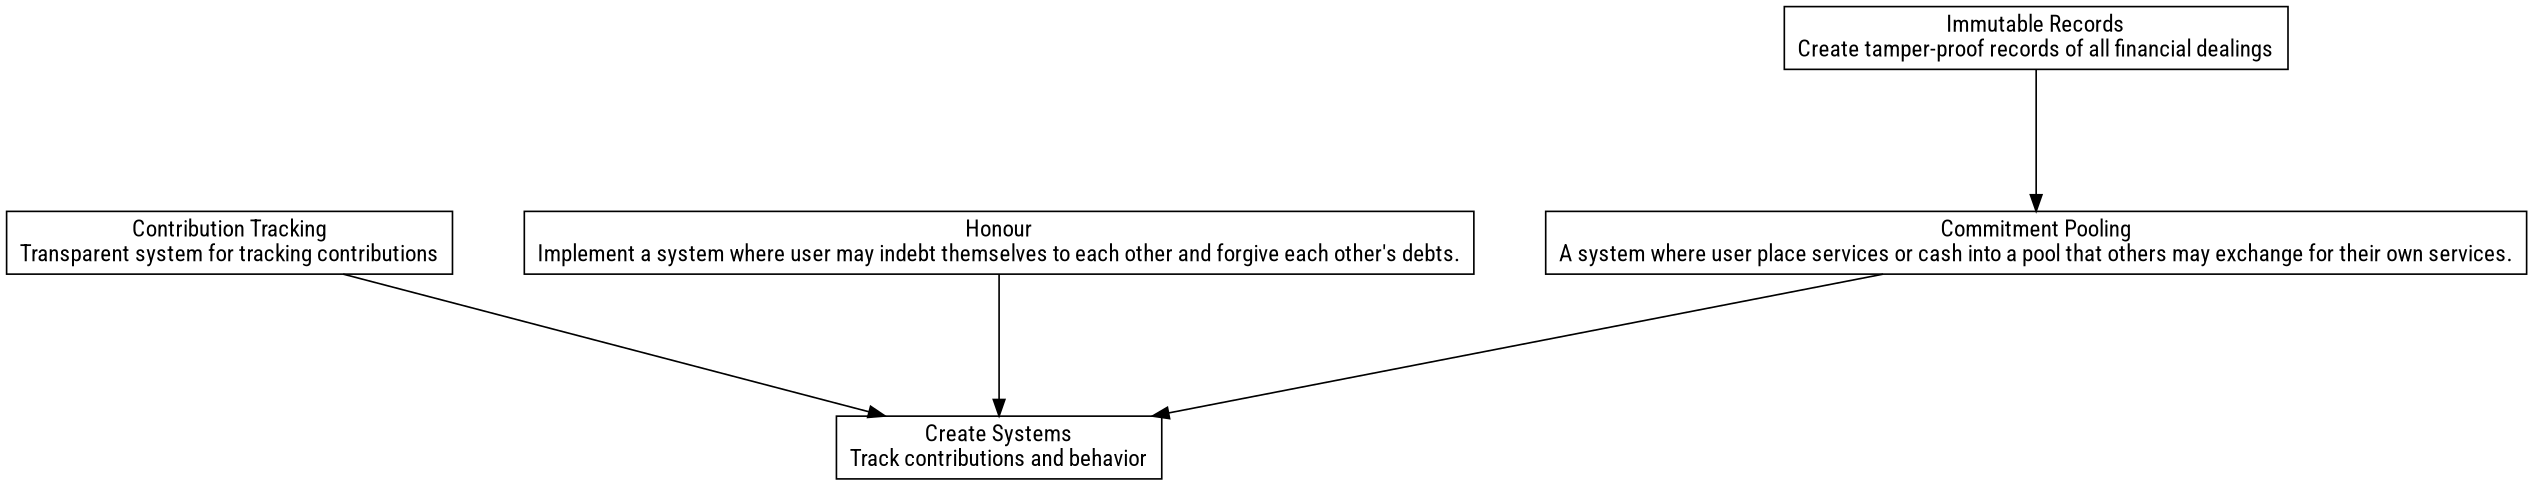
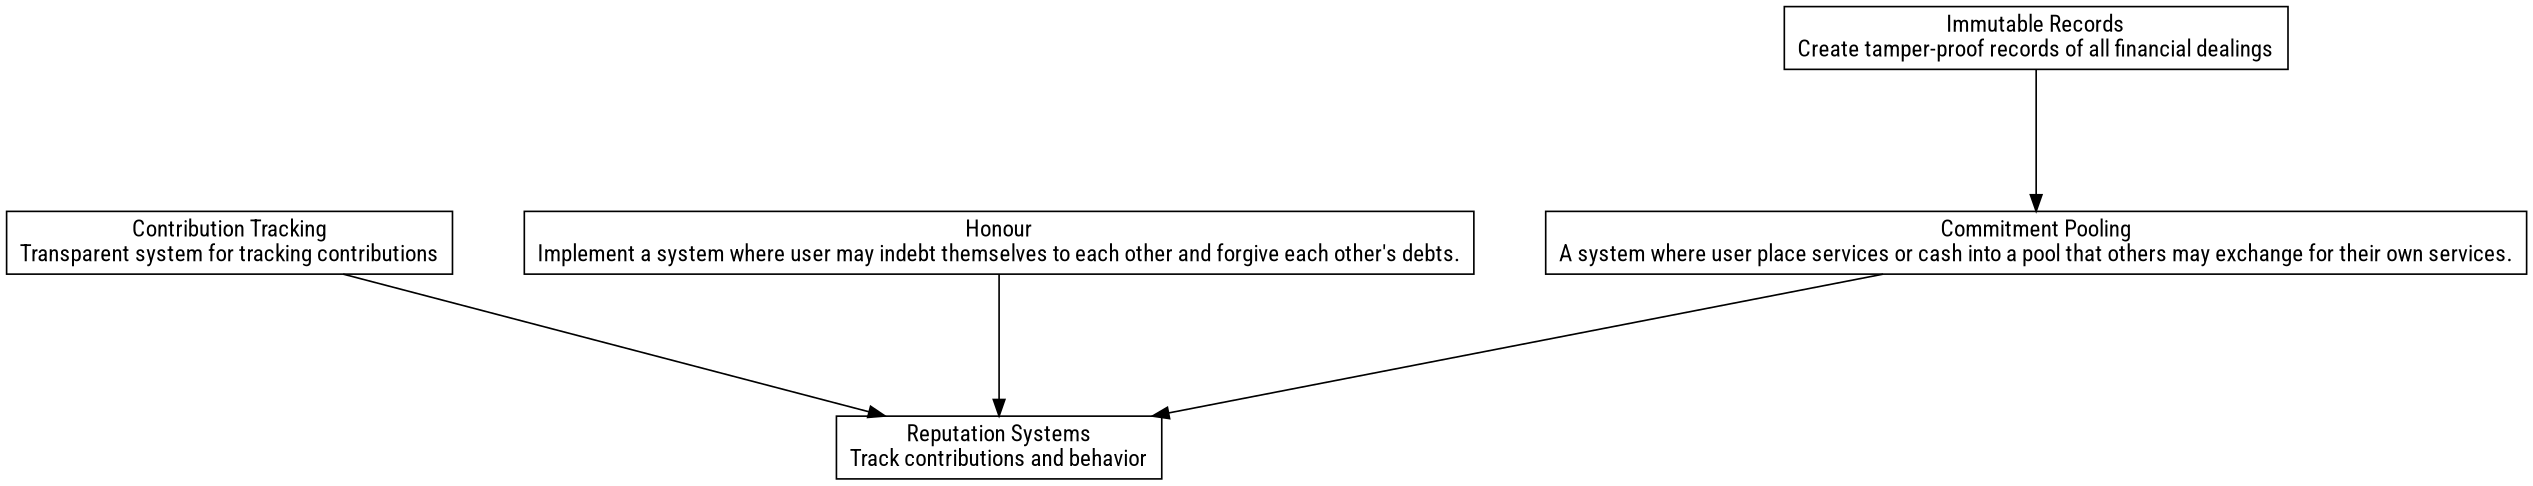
  digraph {
    nodesep=0.6
    rankdir=TB
    ranksep=1.2
    fontname="Roboto Condensed"
    node [shape=box fontname="Roboto Condensed"]
    edge [fontname="Roboto Condensed"]
-   n1 [label="Create Systems\nTrack contributions and behavior"]
+   n1 [label="Reputation Systems\nTrack contributions and behavior"]
    n2 [label="Contribution Tracking\nTransparent system for tracking contributions"]
    n3 [label="Honour\nImplement a system where user may indebt themselves to each other and forgive each other's debts.\n"]
    n4 [label="Commitment Pooling\nA system where user place services or cash into a pool that others may exchange for their own services.\n"]
    n5 [label="Immutable Records\nCreate tamper-proof records of all financial dealings"]
    n2 -> n1
    n3 -> n1
    n4 -> n1
    n5 -> n4
  }
